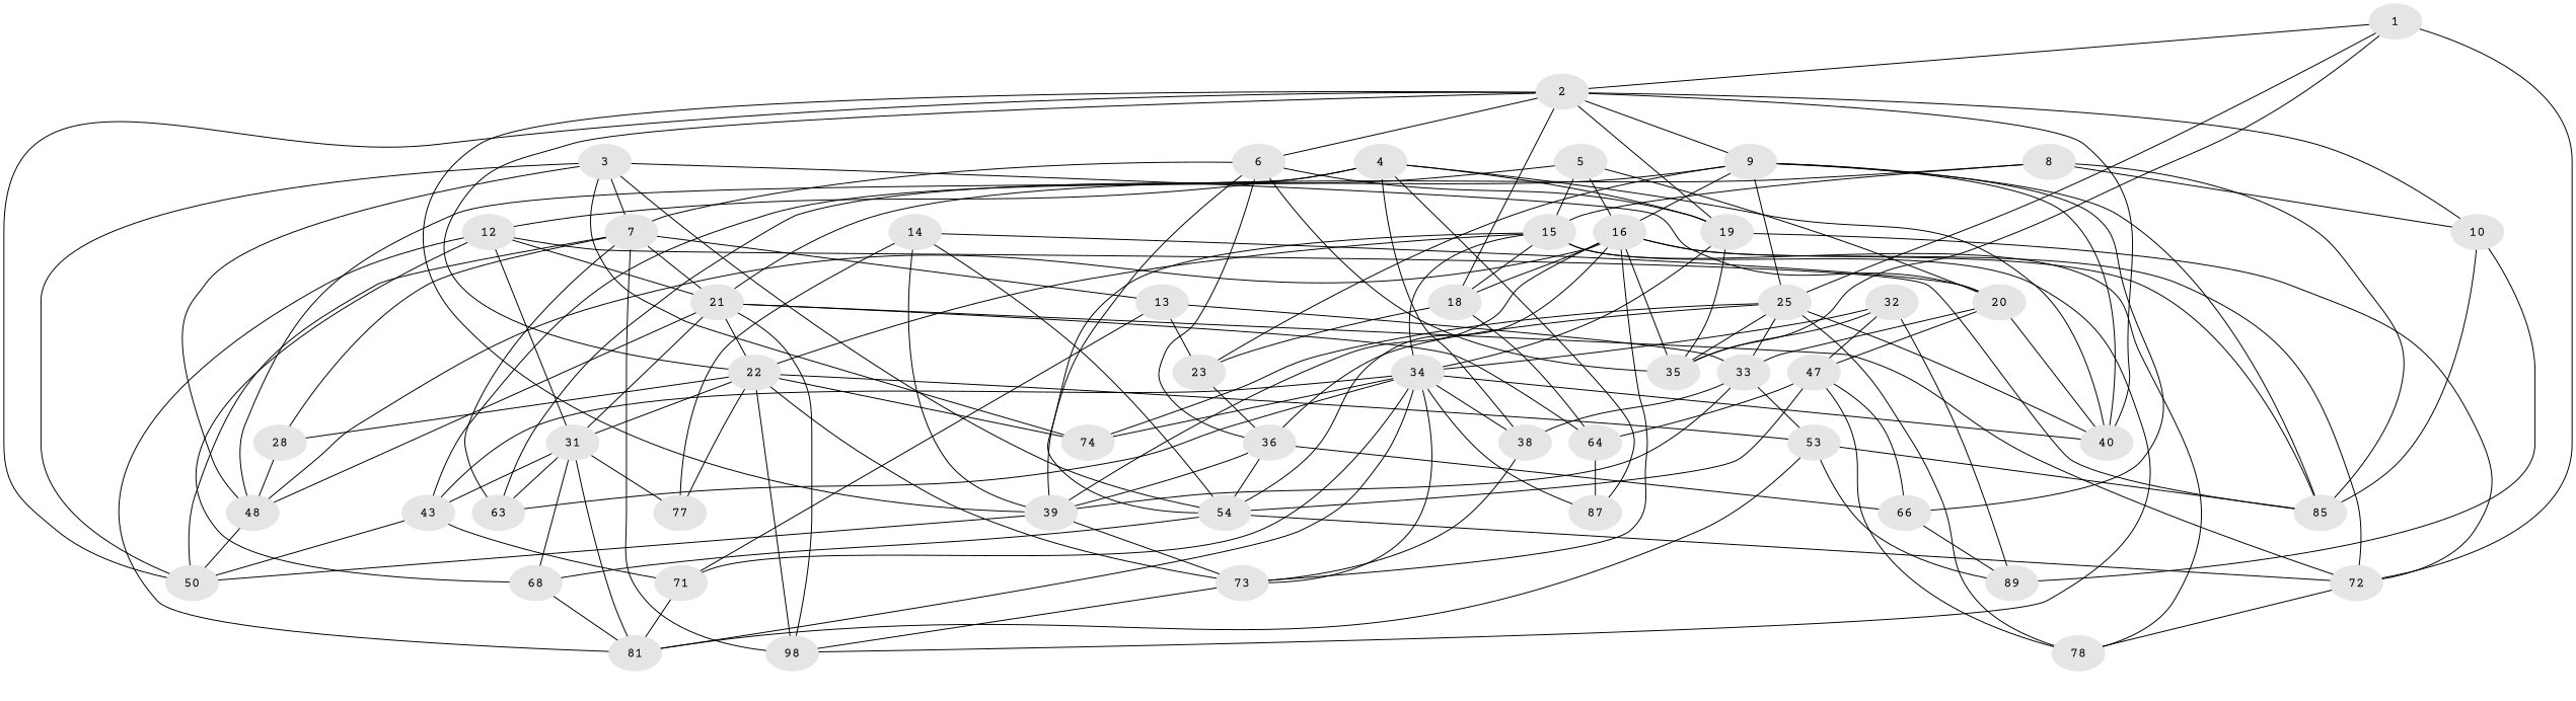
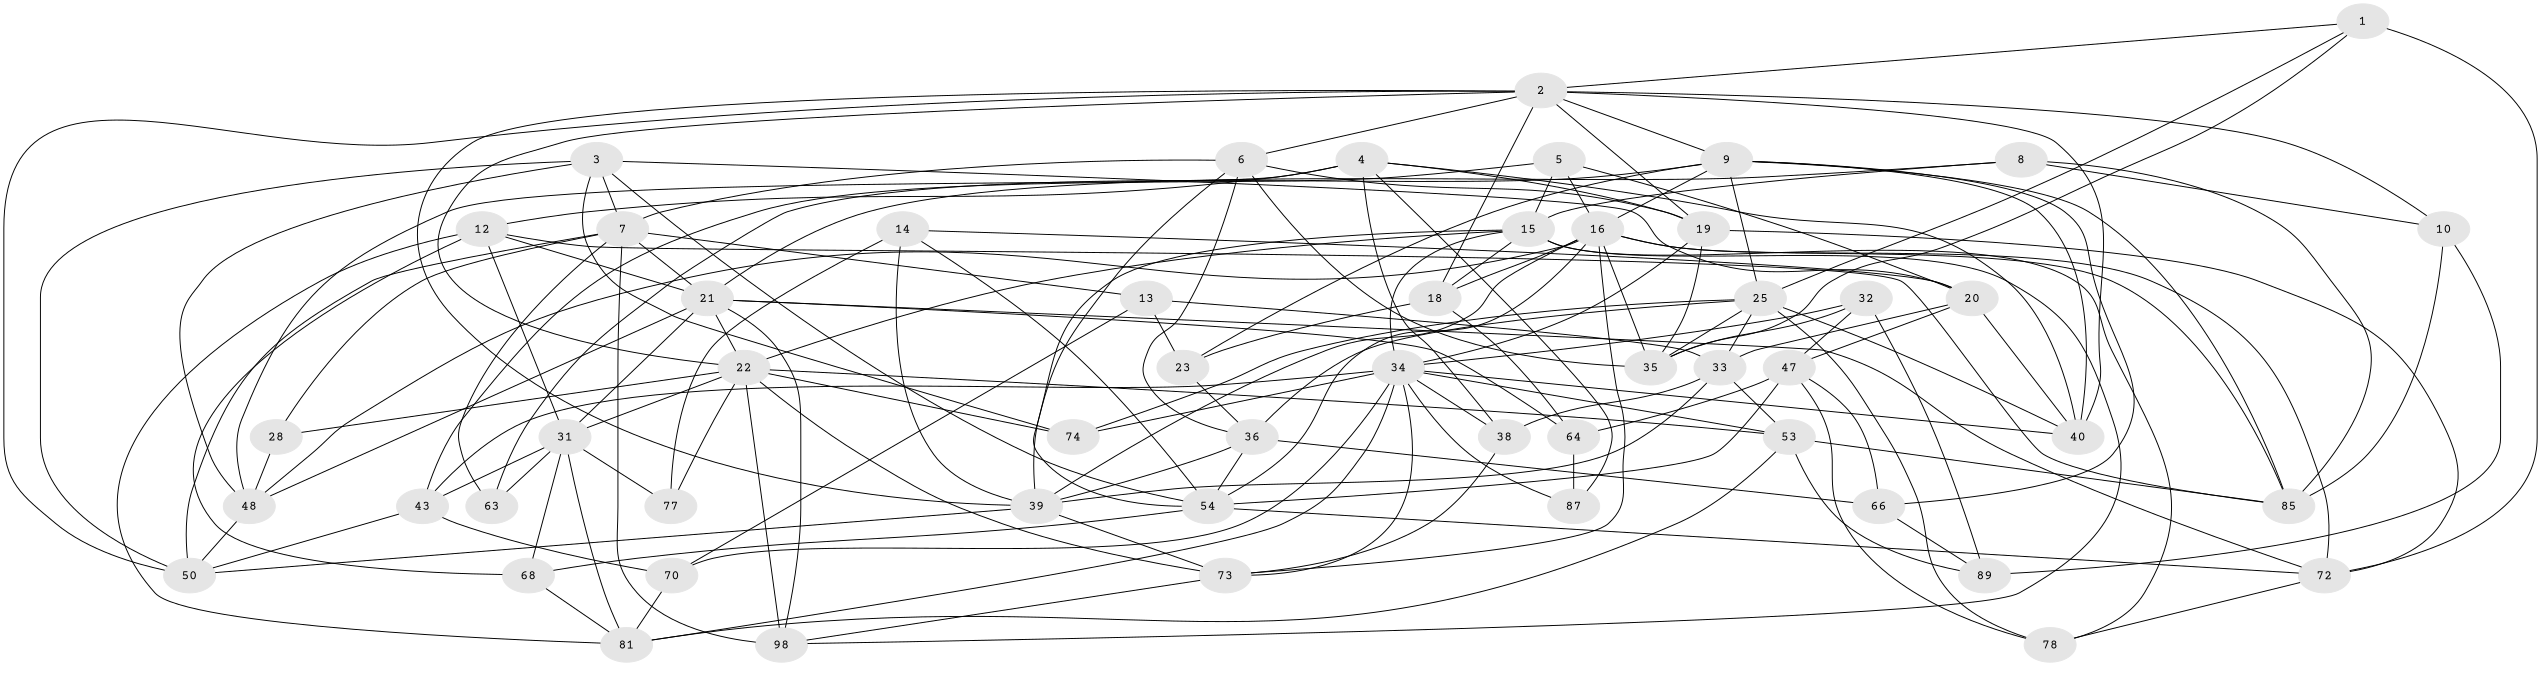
  graph {
    fontname="Courier Prime"
    node [color=gray90 fontname="Courier Prime" style=filled]
    edge [fontname="Courier Prime"]
    2 [super="+62+37"]
    6 [super="+17"]
    9 [super="+44+65"]
    10
    18
    19 [super="+29"]
    22 [super="+97+61+24"]
    39 [super="+51+56"]
    n9 [label=40 super="+59"]
    50 [super="+80"]
    1
    25 [super="+82+100"]
    35 [super="+94"]
    72 [super="+99"]
    74
    36 [super="+96"]
    33 [super="+86"]
    78
    7 [super="+30+90+11"]
    54 [super="+60"]
    16 [super="+27+52"]
    63
    85 [super="+105"]
    23
    66
    89
    64
    34 [super="+40+101"]
    28
    98 [super="+104"]
    31 [super="+55+76"]
    77
    n33 [label=73 super="+88"]
    53 [super="+67"]
    3 [super="+41"]
    20 [super="+75"]
    48 [super="+92"]
    13
    21 [super="+57+93+46"]
    47 [super="+91"]
    68
    4 [super="+42"]
    12 [super="+26"]
    38
    87
    81 [super="+83"]
    15 [super="+69+84"]
    5
    43 [super="+45"]
-   71
+   71 [label=70]
    8
    14
    32
    2 -- 6
    2 -- 9
    2 -- 10
    2 -- 18
    2 -- 19
    2 -- 22
    2 -- 39
    2 -- n9
    2 -- 50
    6 -- 19
    6 -- 35
    6 -- 36
    6 -- 7
    6 -- 54
    9 -- n9
    9 -- 25
    9 -- 16
    9 -- 63
    9 -- 85
    9 -- 23
    9 -- 66
    10 -- 85
    10 -- 89
    18 -- 23
    18 -- 64
    19 -- 35
    19 -- 72
    19 -- 34
    22 -- 74
    22 -- 28 [weight=2]
    22 -- 98
    22 -- 31
    22 -- 77
    22 -- n33
    22 -- 53 [weight=2]
    39 -- 50
    39 -- n33
    1 -- 2
    1 -- 25
    1 -- 35
    1 -- 72
    25 -- n9
    25 -- 35
    25 -- 74
    25 -- 36
    25 -- 33
    25 -- 78
    72 -- 78
    36 -- 39
    36 -- 54
    36 -- 66
    33 -- 39
    33 -- 53
    33 -- 38
    7 -- 50
    7 -- 63
    7 -- 28
    7 -- 98 [weight=2]
    7 -- 13
    7 -- 21 [weight=2]
    54 -- 72
    54 -- 68
    16 -- 18
    16 -- 39
    16 -- 35
    16 -- 72
    16 -- 54
    16 -- 85
    16 -- n33
    16 -- 48
    23 -- 36
    66 -- 89
    64 -- 87
    34 -- n9
    34 -- 74
-   34 -- 63
+   34 -- 53
    34 -- n33
    34 -- 38
    34 -- 87
    34 -- 81
    34 -- 43
    34 -- 71
    28 -- 48
    31 -- 63
    31 -- 77 [weight=2]
    31 -- 68
    31 -- 81
    31 -- 43 [weight=2]
    n33 -- 98
    53 -- 85
    53 -- 89
    53 -- 81
    3 -- 50
    3 -- 74
    3 -- 7
    3 -- 54
    3 -- 20
    3 -- 48
    20 -- n9
    20 -- 33
    20 -- 47
    48 -- 50
    13 -- 33
    13 -- 23
    13 -- 71
    21 -- 22
    21 -- 72
    21 -- 64
    21 -- 98
    21 -- 31
    21 -- 48
    47 -- 78
    47 -- 54
    47 -- 66
    47 -- 64
    68 -- 81
    4 -- 19
    4 -- n9
    4 -- 48
    4 -- 12
    4 -- 38
    4 -- 87
    12 -- 85
    12 -- 31
    12 -- 21
    12 -- 68
    12 -- 81
    38 -- n33
    15 -- 18
    15 -- 22
    15 -- 39
    15 -- 78
    15 -- 34
    15 -- 98
    5 -- 16
    5 -- 20
    5 -- 15
    5 -- 43
    43 -- 50
    43 -- 71
    71 -- 81
    8 -- 10
    8 -- 85
    8 -- 21
    8 -- 15
    14 -- 39
    14 -- 54
    14 -- 77
    14 -- 20
    32 -- 35
    32 -- 89
    32 -- 34
    32 -- 47
  }
